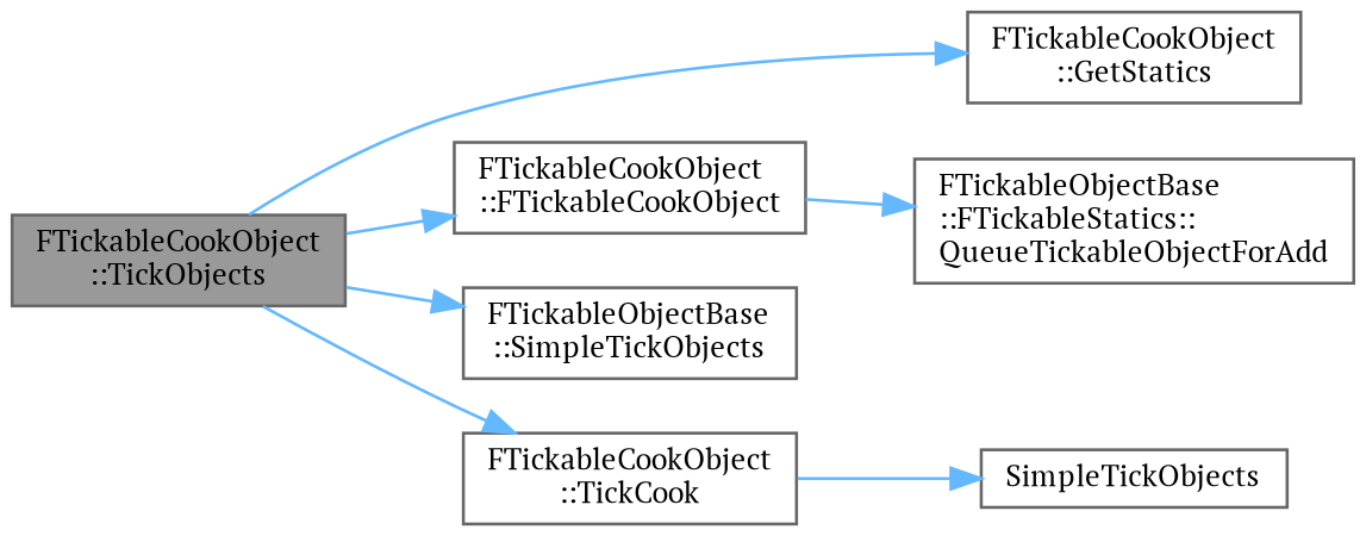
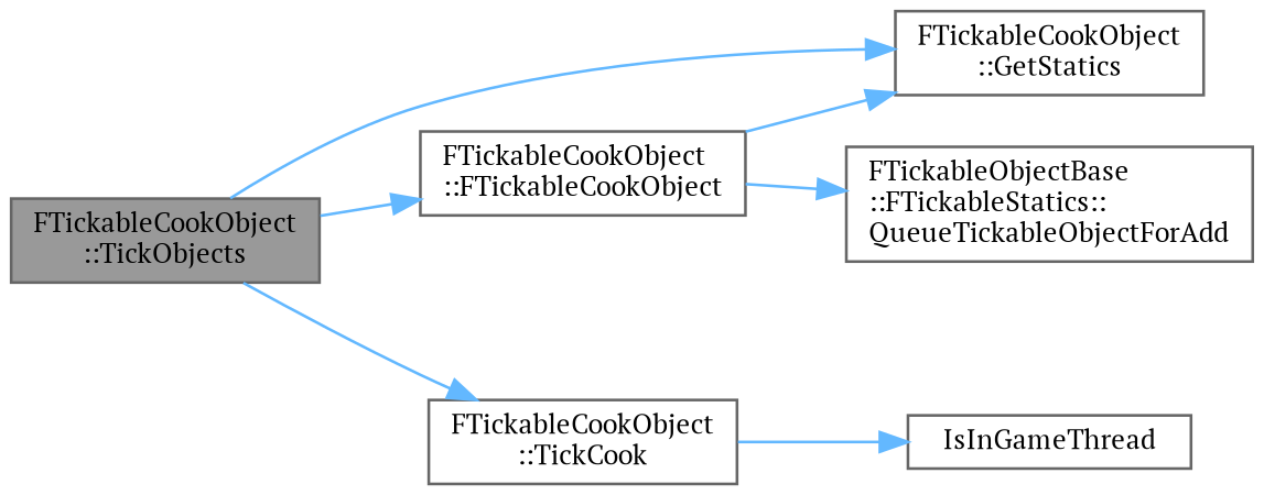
  digraph {
    fontname="PT Serif"
    rankdir=LR
    node [color=grey40 fillcolor=white fontname="PT Serif" fontsize=10 shape=box style=filled]
    edge [color=steelblue1 fontname="PT Serif" fontsize=10 labelfontname=Helvetica labelfontsize=10 style=solid]
    n1 [color=gray40 fillcolor=grey60 fontcolor=black height=0.2 label="FTickableCookObject\l::TickObjects" width=0.4]
    n2 [height=0.2 label="FTickableCookObject\l::FTickableCookObject" width=0.4]
    n3 [height=0.2 label="FTickableCookObject\l::GetStatics" width=0.4]
-   n4 [height=0.2 label="FTickableObjectBase\l::SimpleTickObjects" width=0.4]
    n5 [height=0.2 label="FTickableCookObject\l::TickCook" width=0.4]
    n6 [height=0.2 label="FTickableObjectBase\l::FTickableStatics::\lQueueTickableObjectForAdd" width=0.4]
-   n7 [height=0.2 label=SimpleTickObjects width=0.4]
+   n7 [height=0.2 label=IsInGameThread width=0.4]
    n1 -> n2
    n1 -> n3
-   n1 -> n4
    n1 -> n5
+   n2 -> n3
    n2 -> n6
    n5 -> n7
  }
